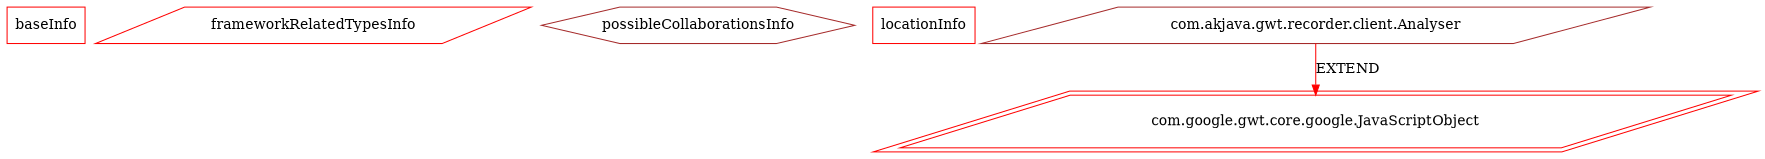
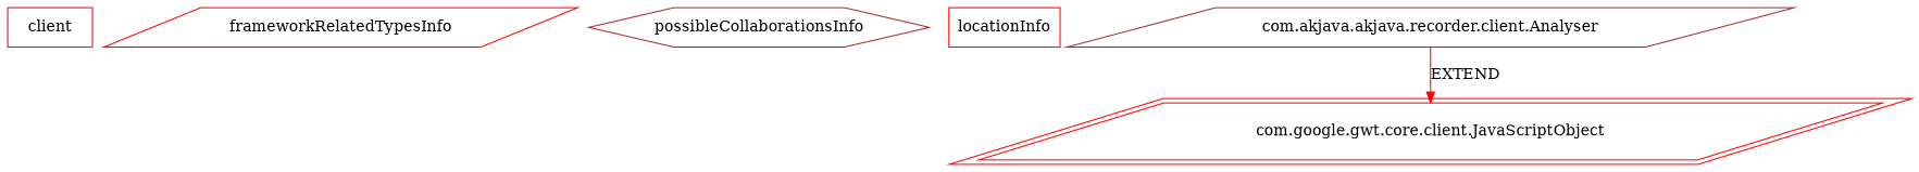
  digraph {
    node [color=red shape=parallelogram]
-   baseInfo [category=extension_graph graphId=649 isAnonymous=false possibleRelation=false shape=box]
+   baseInfo [category=extension_graph graphId=649 isAnonymous=false possibleRelation=false shape=box label=client]
    frameworkRelatedTypesInfo [0="com.google.gwt.core.client.JavaScriptObject"]
    possibleCollaborationsInfo [color=brown shape=hexagon]
    locationInfo [contextSignature=Analyser filePath="/akjava-GWTRecorderjs/GWTRecorderjs-master/src/com/akjava/gwt/recorder/client/Analyser.java" graphId=649 projectName="akjava-GWTRecorderjs" shape=box]
-   n5 [color=brown isFrameworkType=false label="com.akjava.gwt.recorder.client.Analyser" vertexType=ROOT_CLIENT_CLASS_DECLARATION]
-   n6 [isFrameworkType=true label="com.google.gwt.core.google.JavaScriptObject" peripheries=2 vertexType=FRAMEWORK_CLASS_TYPE]
+   n5 [color=brown isFrameworkType=false label="com.akjava.akjava.recorder.client.Analyser" vertexType=ROOT_CLIENT_CLASS_DECLARATION]
+   n6 [isFrameworkType=true label="com.google.gwt.core.client.JavaScriptObject" peripheries=2 vertexType=FRAMEWORK_CLASS_TYPE]
    n5 -> n6 [color=red label=EXTEND arrowhead=normal]
  }
